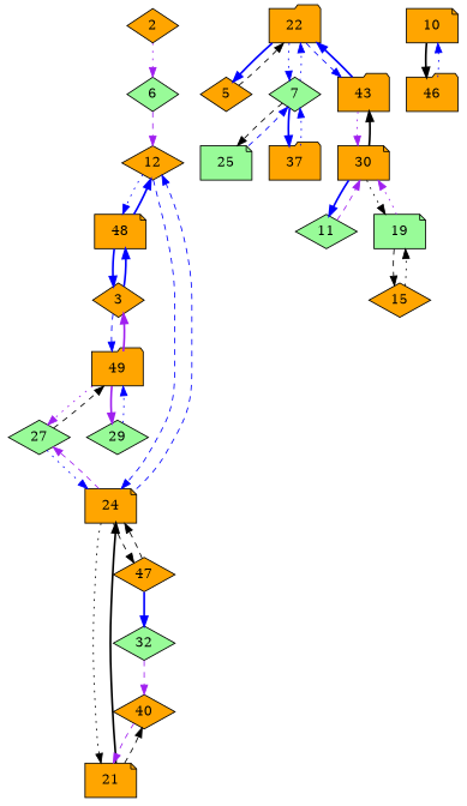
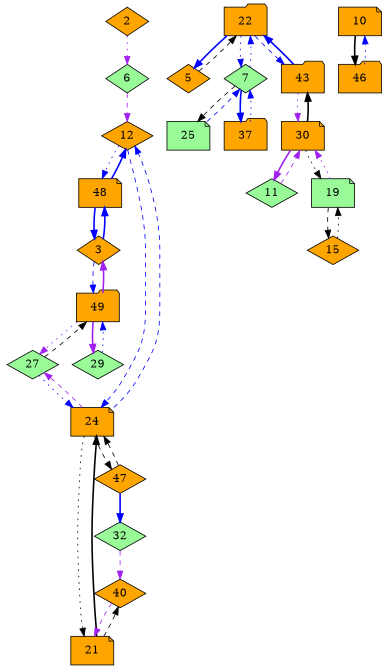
  digraph {
    node [fillcolor=orange shape=diamond style=filled]
    edge [color=blue style=dashed]
    6 [fillcolor=palegreen]
    2
    12
    48 [shape=note]
    3
    49 [shape=folder]
    27 [fillcolor=palegreen]
    29 [fillcolor=palegreen]
    24 [shape=note]
    22 [shape=folder]
    5
    7 [fillcolor=palegreen]
    43 [shape=folder]
    25 [fillcolor=palegreen shape=note]
    37 [shape=folder]
    30 [shape=note]
    10 [shape=note]
    46 [shape=folder]
    11 [fillcolor=palegreen]
    19 [fillcolor=palegreen shape=note]
    15
    21 [shape=note]
    47
    40
    32 [fillcolor=palegreen]
    6 -> 12 [color=purple]
    2 -> 6 [color=purple style=dotted]
    12 -> 48 [style=dotted]
    12 -> 24
    48 -> 12 [style=bold]
    48 -> 3 [style=bold]
    3 -> 48 [style=bold]
    3 -> 49
    49 -> 3 [color=purple style=bold]
    49 -> 27 [color=purple style=dotted]
    49 -> 29 [color=purple style=bold]
    27 -> 49 [color=black]
    27 -> 24 [style=dotted]
    29 -> 49 [style=dotted]
    24 -> 12
    24 -> 27 [color=purple]
    24 -> 21 [color=black style=dotted]
    24 -> 47 [color=black]
    22 -> 5 [style=bold]
    22 -> 7 [style=dotted]
    22 -> 43
    5 -> 22 [color=black]
    7 -> 22 [style=dotted]
    7 -> 25 [color=black]
    7 -> 37 [style=bold]
    43 -> 22 [style=bold]
    43 -> 30 [color=purple style=dotted]
    25 -> 7
    37 -> 7 [style=dotted]
    30 -> 43 [color=black style=bold]
-   30 -> 11 [style=bold]
+   30 -> 11 [color=purple style=bold]
    30 -> 19 [color=black style=dotted]
    10 -> 46 [color=black style=bold]
    46 -> 10 [style=dotted]
    11 -> 30 [color=purple]
    19 -> 30 [color=purple style=dotted]
    19 -> 15 [color=black]
    15 -> 19 [color=black style=dotted]
    21 -> 24 [color=black style=bold]
    21 -> 40 [color=black]
    47 -> 24 [color=black]
    47 -> 32 [style=bold]
    40 -> 21 [color=purple]
    32 -> 40 [color=purple]
  }
